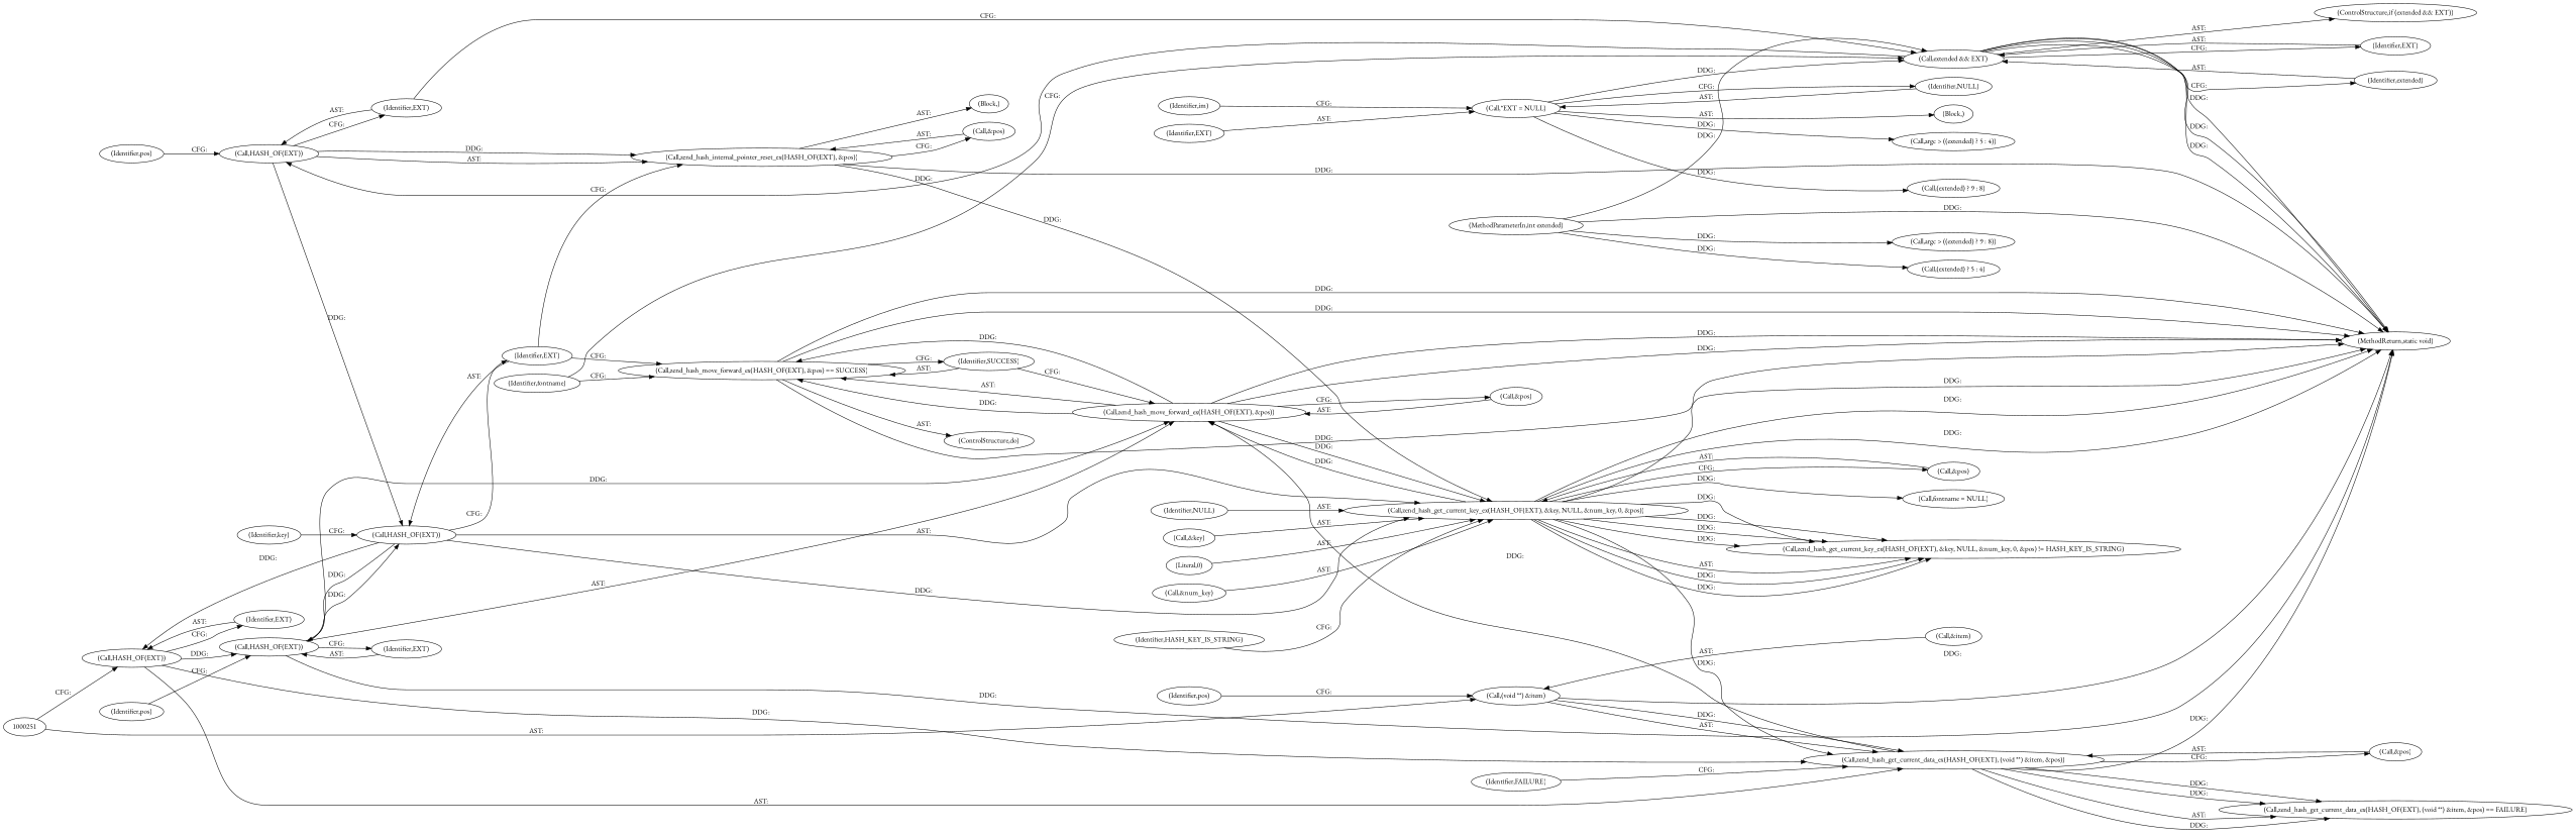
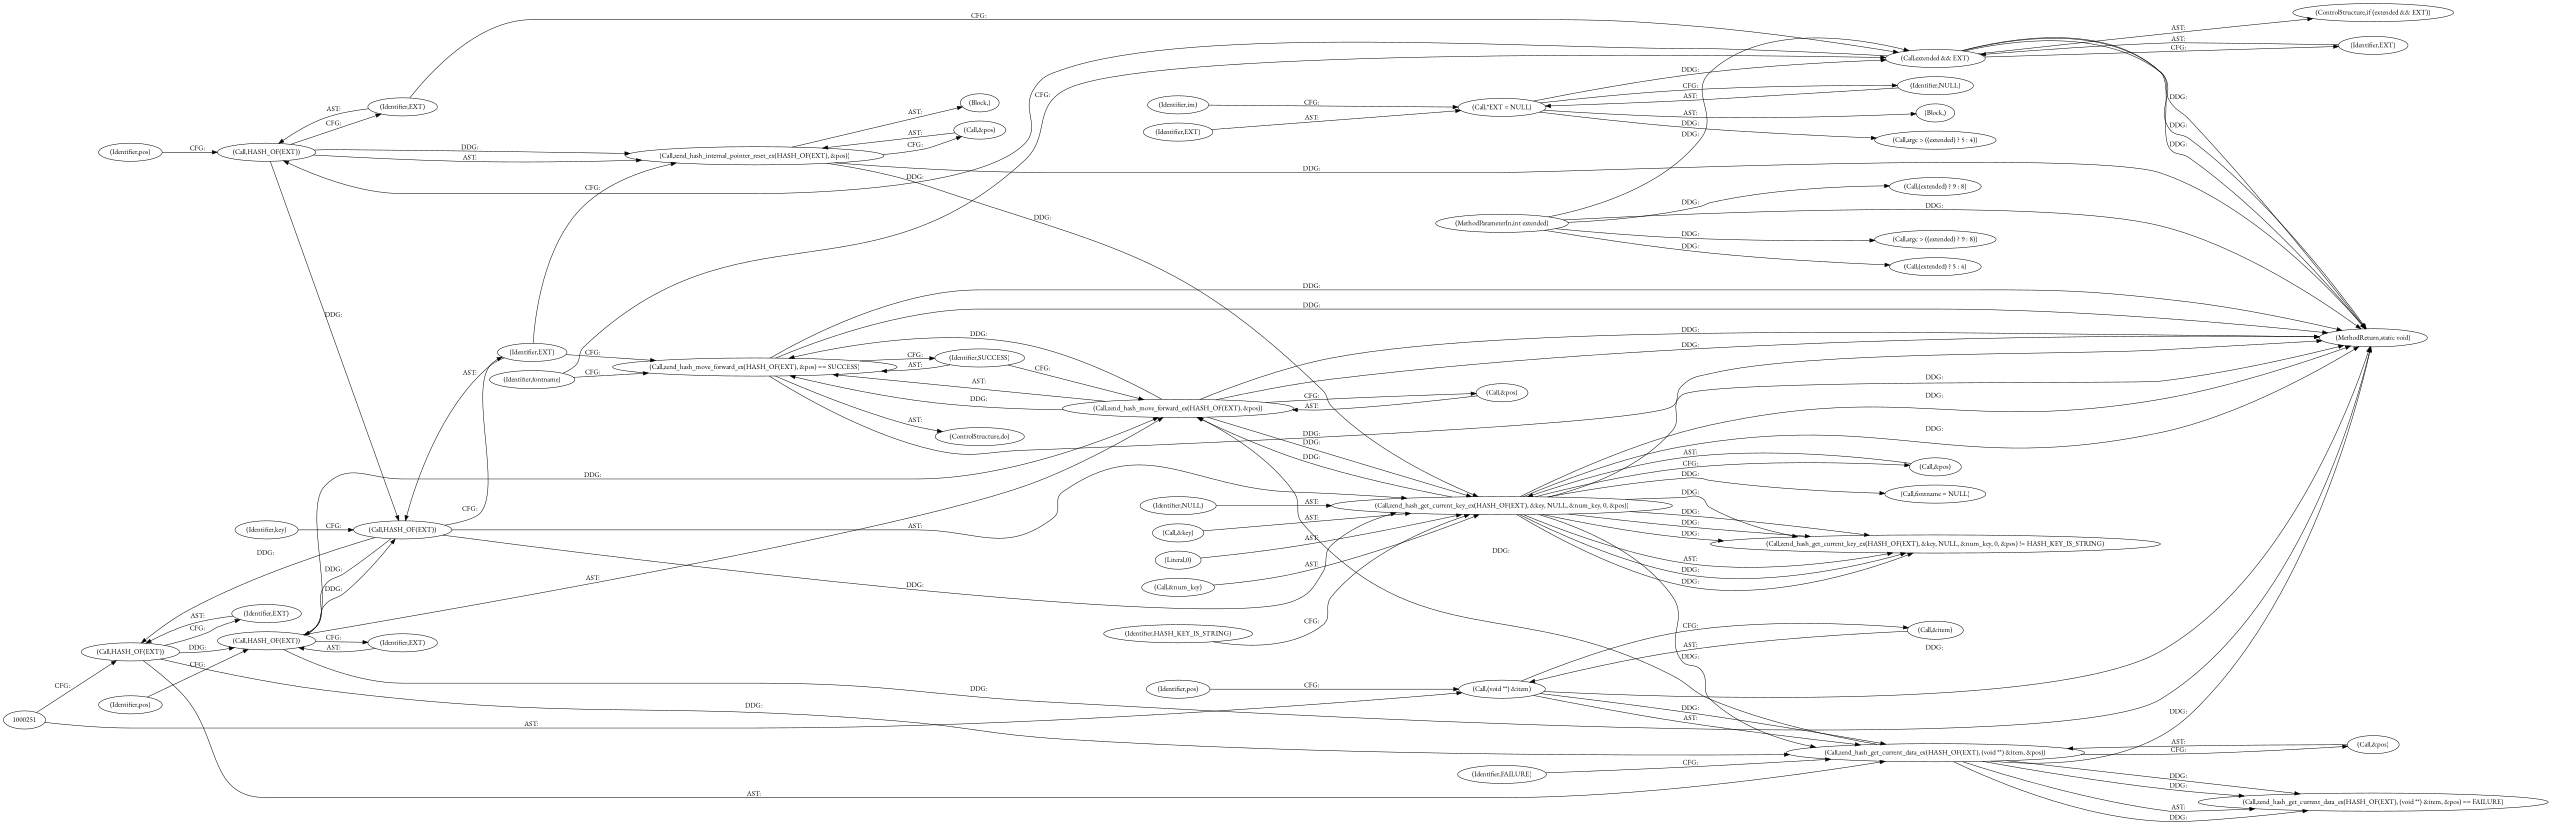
  digraph {
    fontname="EB Garamond"
    rankdir=LR
    node [fontname="EB Garamond"]
    edge [fontname="EB Garamond"]
    n1 [label="(Call,zend_hash_move_forward_ex(HASH_OF(EXT), &pos) == SUCCESS)"]
    n2 [label="(ControlStructure,do)"]
    n3 [label="(Identifier,SUCCESS)"]
    n4 [label="(MethodReturn,static void)"]
    n5 [label="(Call,zend_hash_move_forward_ex(HASH_OF(EXT), &pos))"]
    n6 [label="(Call,zend_hash_get_current_key_ex(HASH_OF(EXT), &key, NULL, &num_key, 0, &pos))"]
    n7 [label="(Call,&pos)"]
    n8 [label="(Call,zend_hash_get_current_data_ex(HASH_OF(EXT), (void **) &item, &pos))"]
    n9 [label="(Call,fontname = NULL)"]
    n10 [label="(Call,zend_hash_get_current_key_ex(HASH_OF(EXT), &key, NULL, &num_key, 0, &pos) != HASH_KEY_IS_STRING)"]
    n11 [label="(Call,&pos)"]
    n12 [label="(Call,HASH_OF(EXT))"]
    n13 [label="(Call,HASH_OF(EXT))"]
    n14 [label="(Identifier,EXT)"]
    n15 [label="(Call,HASH_OF(EXT))"]
    n16 [label="(Identifier,EXT)"]
    n17 [label="(Identifier,EXT)"]
    n18 [label="(Call,zend_hash_internal_pointer_reset_ex(HASH_OF(EXT), &pos))"]
    n19 [label="(Call,HASH_OF(EXT))"]
    n20 [label="(Identifier,EXT)"]
    n21 [label="(Block,)"]
    n22 [label="(Call,&pos)"]
    n23 [label="(Call,extended && EXT)"]
    n24 [label="(ControlStructure,if (extended && EXT))"]
    n25 [label="(Identifier,EXT)"]
-   n26 [label="(Identifier,extended)"]
    n27 [label="(MethodParameterIn,int extended)"]
    n28 [label="(Call,(extended) ? 5 : 4)"]
    n29 [label="(Call,argc > ((extended) ? 9 : 8))"]
    n30 [label="(Call,(extended) ? 9 : 8)"]
    n31 [label="(Call,argc > ((extended) ? 5 : 4))"]
    n32 [label="(Call,*EXT = NULL)"]
    n33 [label="(Identifier,NULL)"]
    n34 [label="(Block,)"]
    n35 [label="(Call,zend_hash_get_current_data_ex(HASH_OF(EXT), (void **) &item, &pos) == FAILURE)"]
    n36 [label="(Call,&pos)"]
    n37 [label="(Call,(void **) &item)"]
    n38 [label="(Call,&item)"]
    n39 [label="(Identifier,fontname)"]
    n40 [label="(Identifier,pos)"]
    n41 [label="(Identifier,key)"]
    n42 [label="(Identifier,FAILURE)"]
    n43 [label="(Call,&num_key)"]
    n44 [label="(Identifier,HASH_KEY_IS_STRING)"]
    n45 [label="(Identifier,NULL)"]
    n46 [label="(Identifier,pos)"]
    n47 [label="(Identifier,im)"]
    n48 [label="(Identifier,pos)"]
    n49 [label="(Identifier,EXT)"]
    n50 [label="(Call,&key)"]
    n51 [label="(Literal,0)"]
    1000251
    n1 -> n2 [label="AST: "]
    n1 -> n3 [label="CFG: "]
    n1 -> n4 [label="DDG: "]
    n1 -> n4 [label="DDG: "]
    n1 -> n4 [label="DDG: "]
    n3 -> n1 [label="AST: "]
    n3 -> n5 [label="CFG: "]
    n5 -> n1 [label="AST: "]
    n5 -> n1 [label="DDG: "]
    n5 -> n1 [label="DDG: "]
    n5 -> n4 [label="DDG: "]
    n5 -> n4 [label="DDG: "]
    n5 -> n6 [label="DDG: "]
    n5 -> n7 [label="CFG: "]
    n6 -> n4 [label="DDG: "]
    n6 -> n4 [label="DDG: "]
    n6 -> n4 [label="DDG: "]
    n6 -> n5 [label="DDG: "]
    n6 -> n8 [label="DDG: "]
    n6 -> n9 [label="DDG: "]
    n6 -> n10 [label="AST: "]
    n6 -> n10 [label="DDG: "]
    n6 -> n10 [label="DDG: "]
    n6 -> n10 [label="DDG: "]
    n6 -> n10 [label="DDG: "]
    n6 -> n10 [label="DDG: "]
    n6 -> n10 [label="DDG: "]
    n6 -> n11 [label="CFG: "]
    n7 -> n5 [label="AST: "]
    n8 -> n4 [label="DDG: "]
    n8 -> n5 [label="DDG: "]
    n8 -> n35 [label="AST: "]
    n8 -> n35 [label="DDG: "]
    n8 -> n35 [label="DDG: "]
    n8 -> n35 [label="DDG: "]
    n8 -> n36 [label="CFG: "]
    n11 -> n6 [label="AST: "]
    n12 -> n4 [label="DDG: "]
    n12 -> n5 [label="AST: "]
    n12 -> n5 [label="DDG: "]
    n12 -> n13 [label="DDG: "]
    n12 -> n14 [label="CFG: "]
    n13 -> n6 [label="AST: "]
    n13 -> n6 [label="DDG: "]
    n13 -> n12 [label="DDG: "]
    n13 -> n15 [label="DDG: "]
    n13 -> n16 [label="CFG: "]
    n14 -> n12 [label="AST: "]
    n15 -> n8 [label="AST: "]
    n15 -> n8 [label="DDG: "]
    n15 -> n12 [label="DDG: "]
    n15 -> n17 [label="CFG: "]
    n16 -> n1 [label="CFG: "]
    n16 -> n13 [label="AST: "]
    n16 -> n18 [label="CFG: "]
    n17 -> n15 [label="AST: "]
    n18 -> n4 [label="DDG: "]
    n18 -> n6 [label="DDG: "]
    n18 -> n21 [label="AST: "]
    n18 -> n22 [label="CFG: "]
    n19 -> n13 [label="DDG: "]
    n19 -> n18 [label="AST: "]
    n19 -> n18 [label="DDG: "]
    n19 -> n20 [label="CFG: "]
    n20 -> n19 [label="AST: "]
    n20 -> n23 [label="CFG: "]
    n22 -> n18 [label="AST: "]
    n23 -> n4 [label="DDG: "]
    n23 -> n4 [label="DDG: "]
    n23 -> n4 [label="DDG: "]
    n23 -> n19 [label="DDG: "]
    n23 -> n24 [label="AST: "]
    n23 -> n25 [label="CFG: "]
-   n23 -> n26 [label="CFG: "]
    n25 -> n23 [label="AST: "]
-   n26 -> n23 [label="AST: "]
    n27 -> n4 [label="DDG: "]
    n27 -> n23 [label="DDG: "]
    n27 -> n28 [label="DDG: "]
    n27 -> n29 [label="DDG: "]
-   n32 -> n30 [label="DDG: "]
+   n27 -> n30 [label="DDG: "]
    n32 -> n23 [label="DDG: "]
    n32 -> n31 [label="DDG: "]
    n32 -> n33 [label="CFG: "]
    n32 -> n34 [label="AST: "]
    n33 -> n32 [label="AST: "]
    n36 -> n8 [label="AST: "]
    n37 -> n4 [label="DDG: "]
    n37 -> n8 [label="AST: "]
    n37 -> n8 [label="DDG: "]
+   n37 -> n38 [label="CFG: "]
    n38 -> n37 [label="AST: "]
    n39 -> n1 [label="CFG: "]
    n39 -> n23 [label="CFG: "]
    n40 -> n37 [label="CFG: "]
    n41 -> n13 [label="CFG: "]
    n42 -> n8 [label="CFG: "]
    n43 -> n6 [label="AST: "]
    n44 -> n6 [label="CFG: "]
    n45 -> n6 [label="AST: "]
    n46 -> n12 [label="CFG: "]
    n47 -> n32 [label="CFG: "]
    n48 -> n19 [label="CFG: "]
    n49 -> n32 [label="AST: "]
    n50 -> n6 [label="AST: "]
    n51 -> n6 [label="AST: "]
    1000251 -> n15 [label="CFG: "]
    1000251 -> n37 [label="AST: "]
  }
